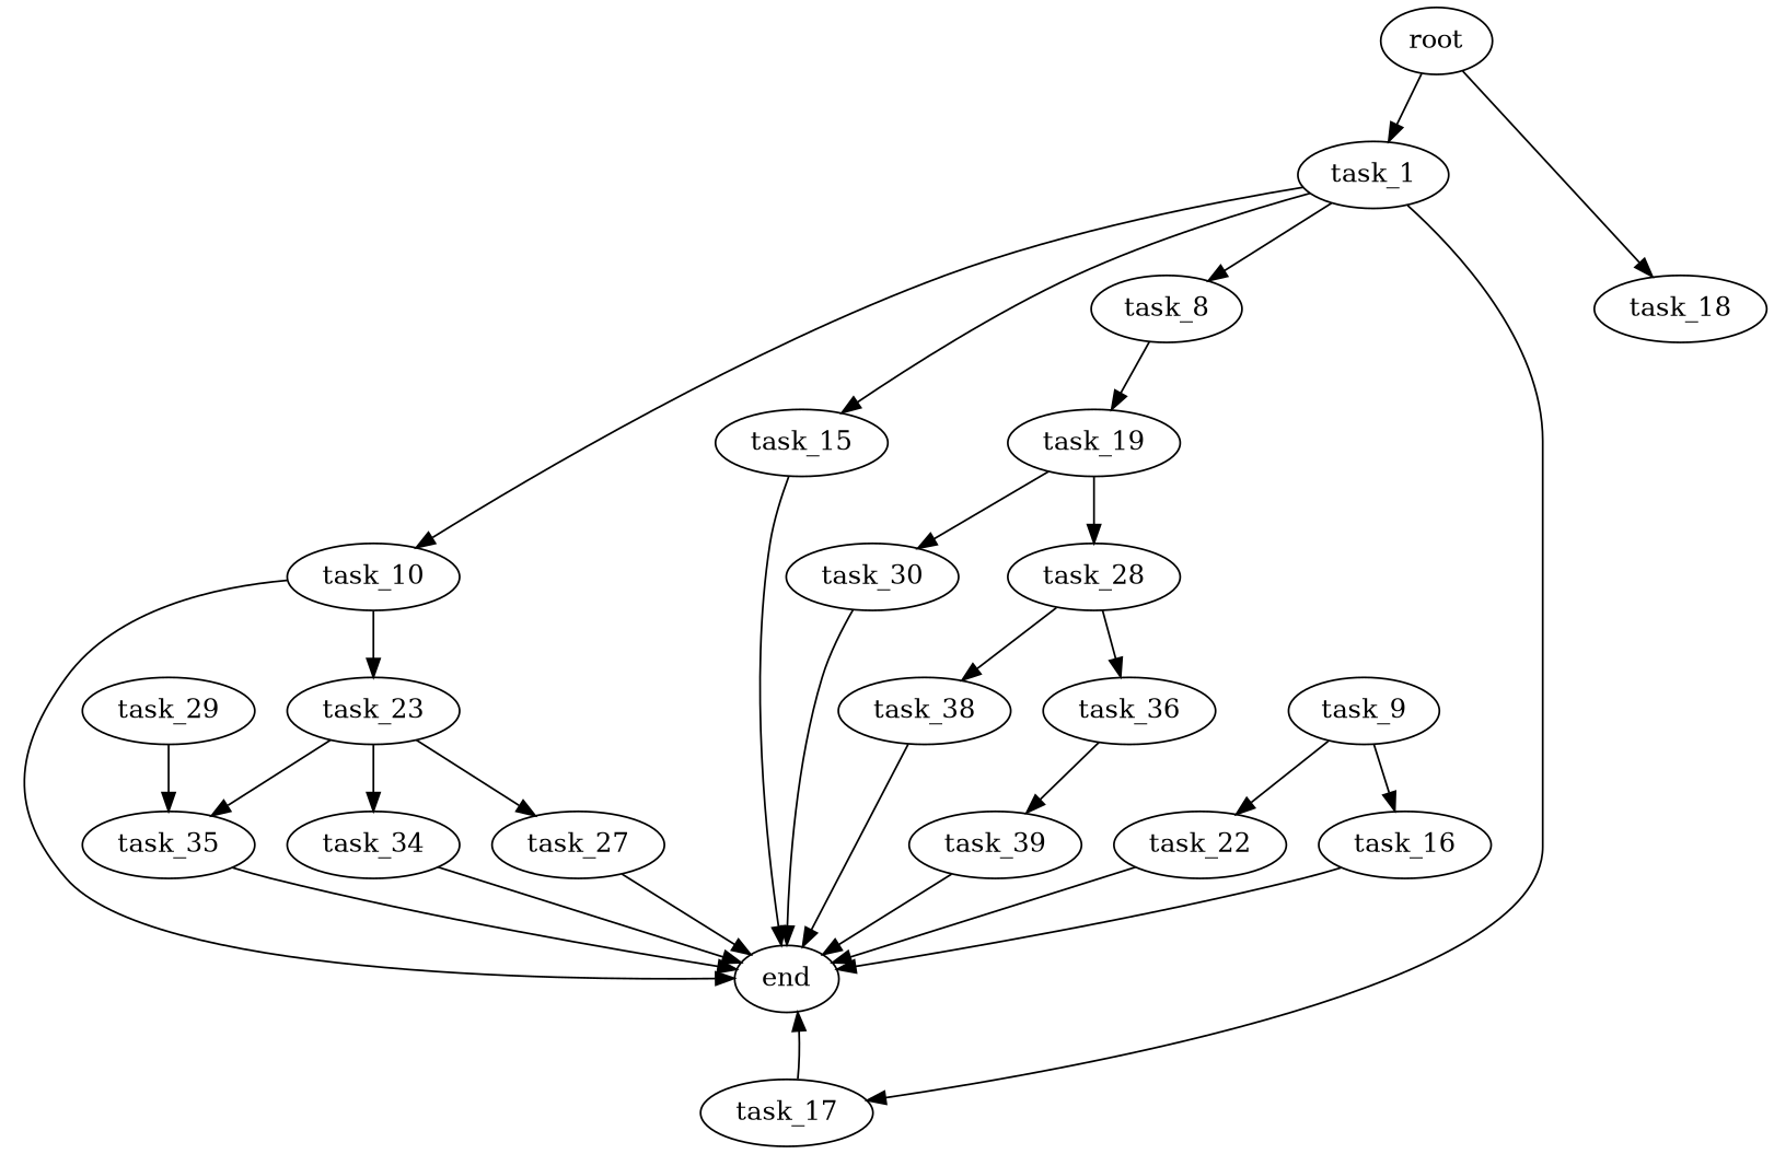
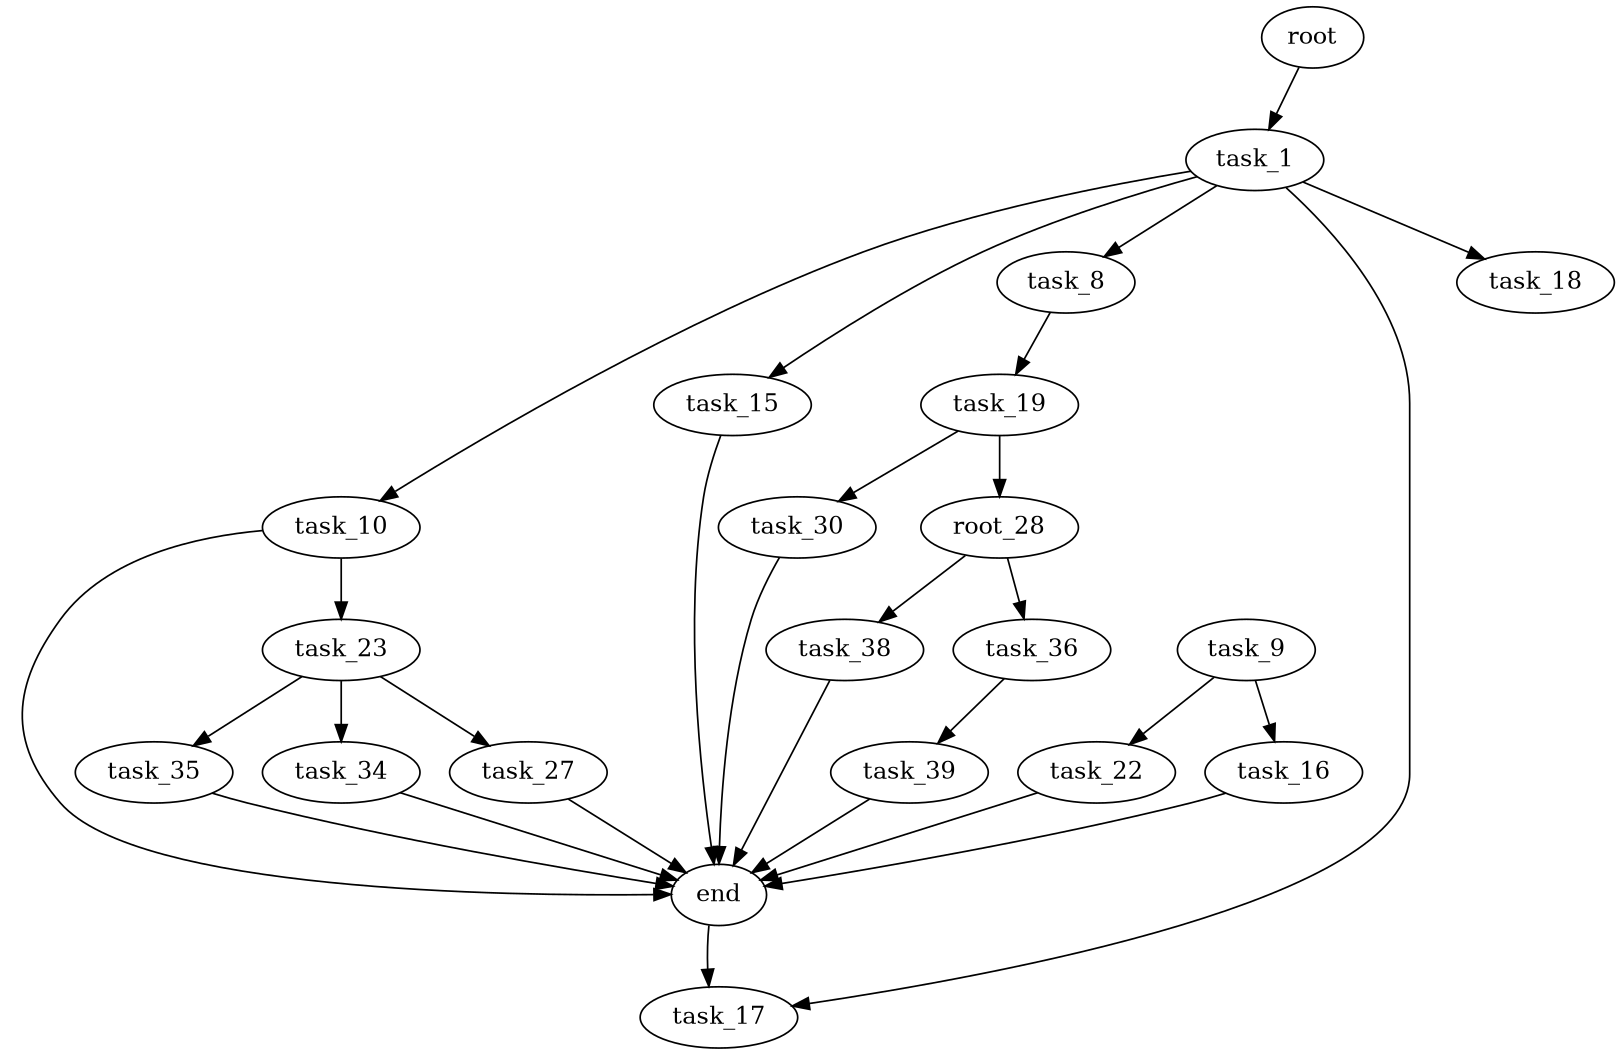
  digraph {
    root
    task_1
    task_8
    task_10
    task_15
    task_17
    task_18
    task_19
    task_9
    task_16
    task_22
    task_23
    end
-   task_28
+   task_28 [label=root_28]
    task_30
    task_27
    task_34
    task_35
    task_36
    task_38
-   task_29
    task_39
    root -> task_1
    task_1 -> task_8
    task_1 -> task_10
    task_1 -> task_15
    task_1 -> task_17
-   root -> task_18
+   task_1 -> task_18
    task_8 -> task_19
    task_10 -> task_23
    task_10 -> end
    task_15 -> end
-   task_17 -> end
+   end -> task_17
    task_19 -> task_28
    task_19 -> task_30
    task_9 -> task_16
    task_9 -> task_22
    task_16 -> end
    task_22 -> end
    task_23 -> task_27
    task_23 -> task_34
    task_23 -> task_35
    task_28 -> task_36
    task_28 -> task_38
    task_30 -> end
    task_27 -> end
    task_34 -> end
    task_35 -> end
    task_36 -> task_39
    task_38 -> end
-   task_29 -> task_35
    task_39 -> end
  }
